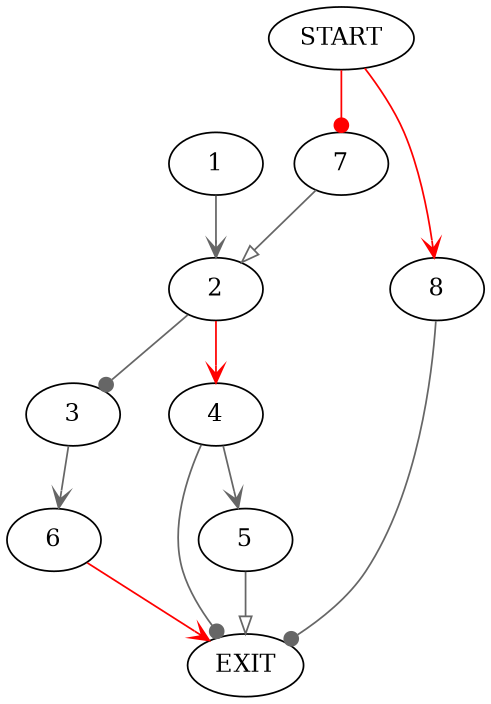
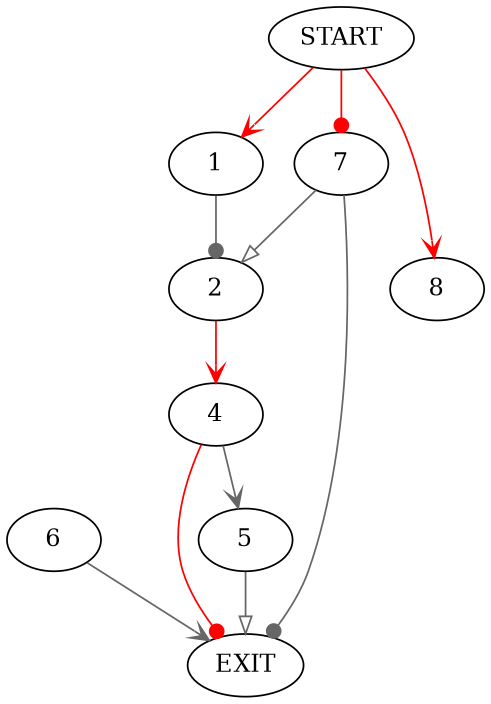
  digraph {
    edge [arrowhead=vee color=gray40]
    n1 [label=START]
    1
    7
    8
    2
    n6 [label=EXIT]
-   3
    4
    6
    5
+   n1 -> 1 [color=red]
    n1 -> 7 [arrowhead=dot color=red]
    n1 -> 8 [color=red]
-   1 -> 2
+   1 -> 2 [arrowhead=dot]
    7 -> 2 [arrowhead=onormal]
-   8 -> n6 [arrowhead=dot]
-   2 -> 3 [arrowhead=dot]
+   7 -> n6 [arrowhead=dot]
    2 -> 4 [color=red]
-   3 -> 6
-   4 -> n6 [arrowhead=dot]
+   4 -> n6 [arrowhead=dot color=red]
    4 -> 5
-   6 -> n6 [color=red]
+   6 -> n6
    5 -> n6 [arrowhead=onormal]
  }
